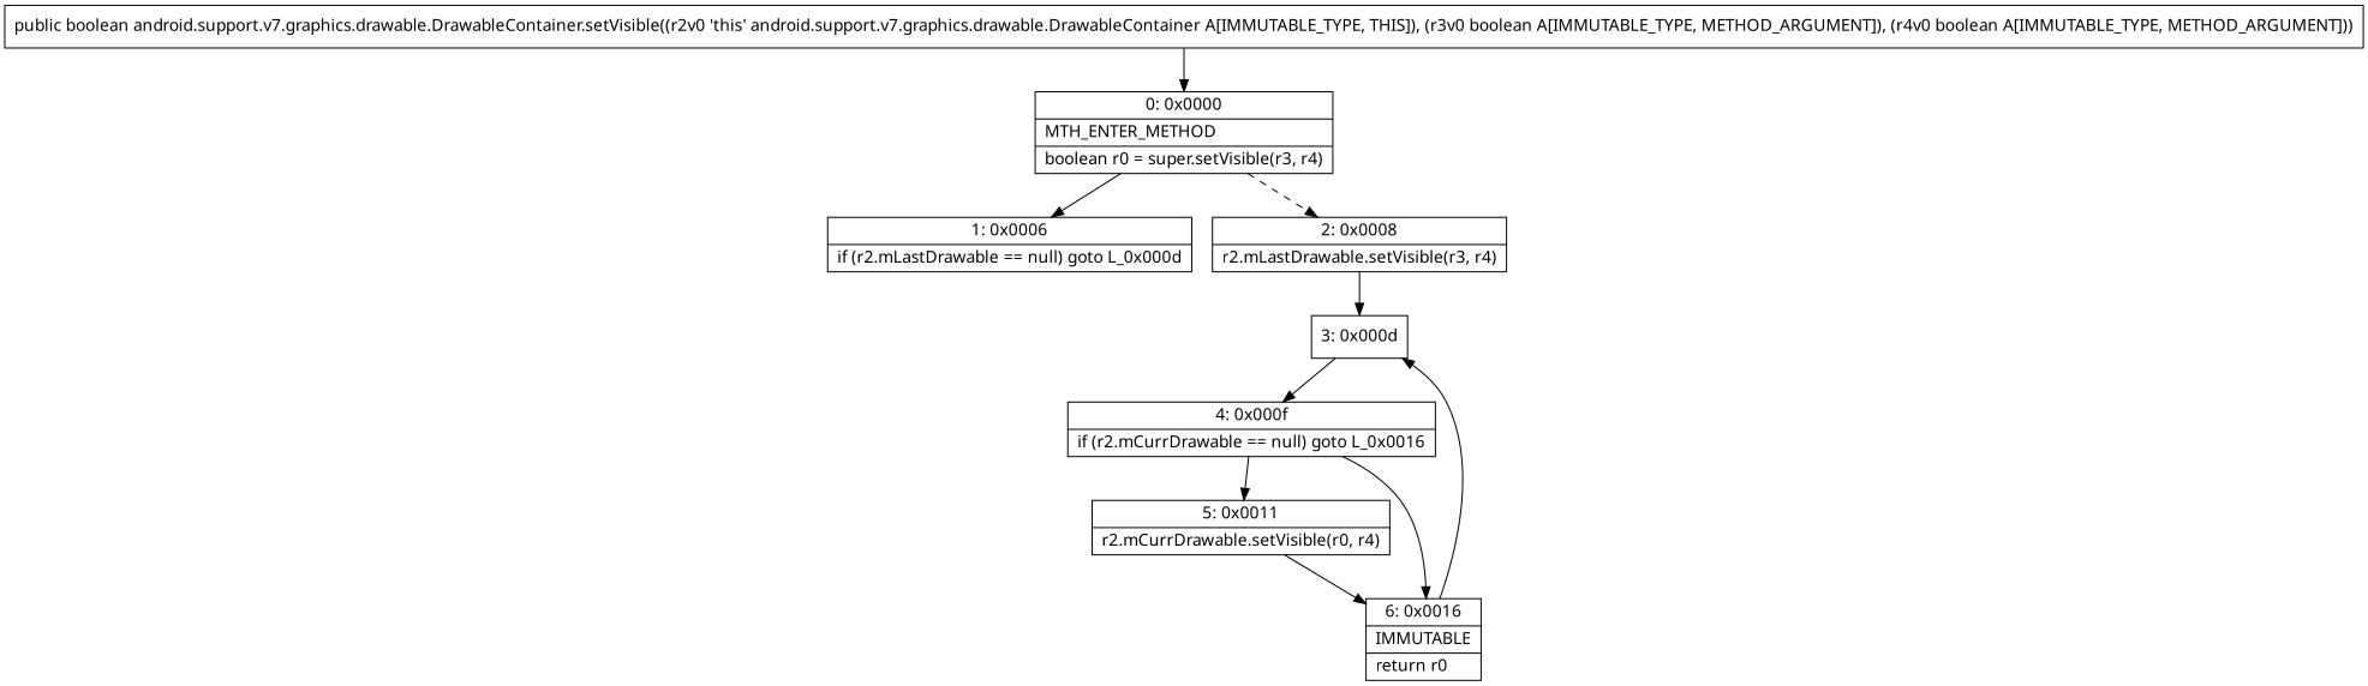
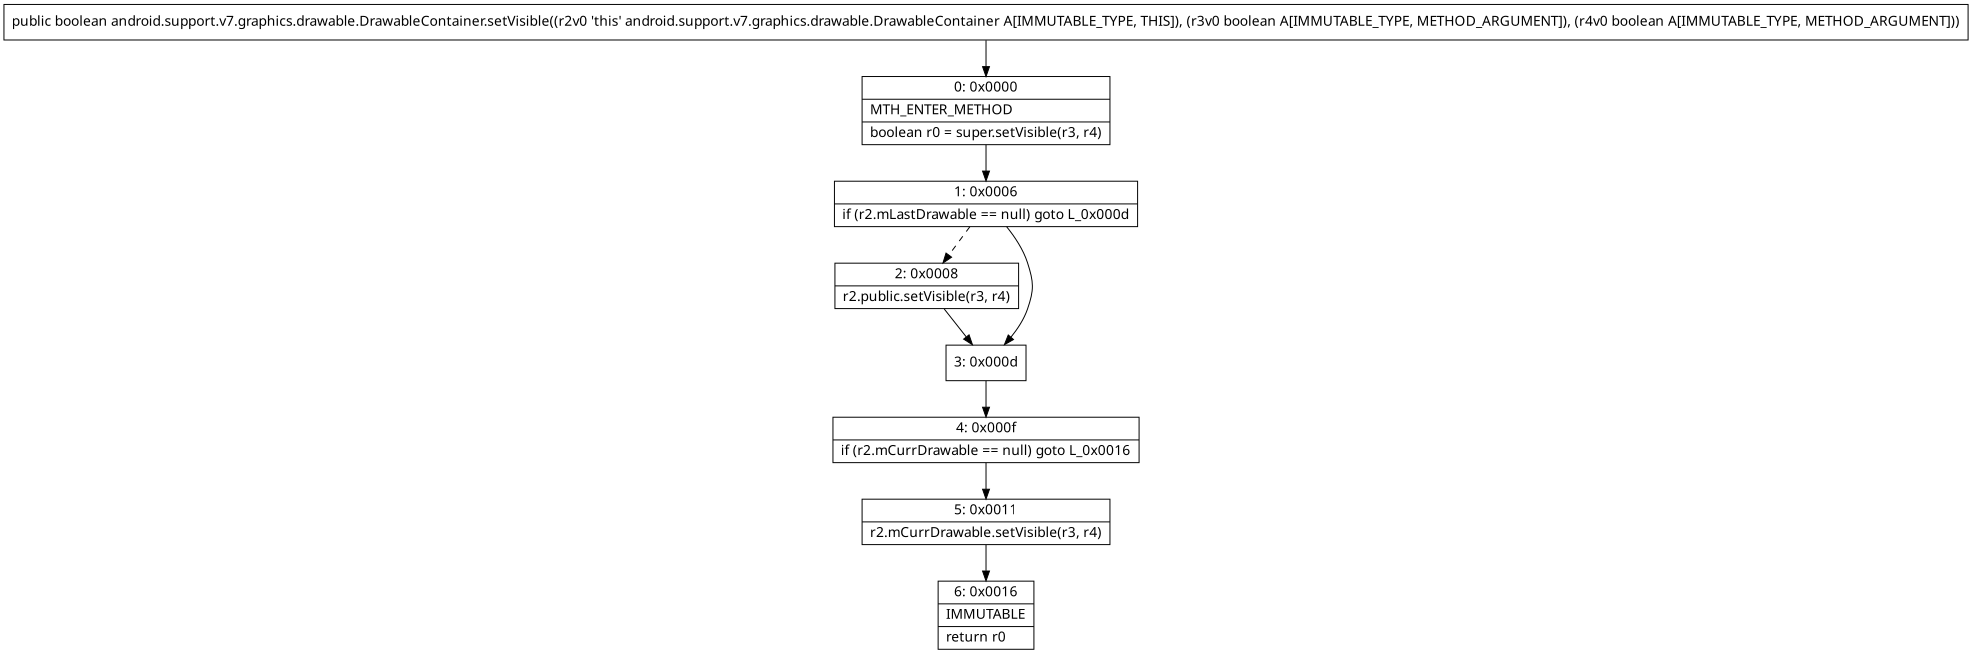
  digraph {
    fontname="Noto Sans"
    node [fontname="Noto Sans" shape=record]
    edge [fontname="Noto Sans"]
    n1 [label="{0\:\ 0x0000|MTH_ENTER_METHOD\l|boolean r0 = super.setVisible(r3, r4)\l}"]
    n2 [label="{1\:\ 0x0006|if (r2.mLastDrawable == null) goto L_0x000d\l}"]
-   n3 [label="{2\:\ 0x0008|r2.mLastDrawable.setVisible(r3, r4)\l}"]
+   n3 [label="{2\:\ 0x0008|r2.public.setVisible(r3, r4)\l}"]
    n4 [label="{3\:\ 0x000d}"]
    n5 [label="{4\:\ 0x000f|if (r2.mCurrDrawable == null) goto L_0x0016\l}"]
-   n6 [label="{5\:\ 0x0011|r2.mCurrDrawable.setVisible(r0, r4)\l}"]
+   n6 [label="{5\:\ 0x0011|r2.mCurrDrawable.setVisible(r3, r4)\l}"]
    n7 [label="{6\:\ 0x0016|IMMUTABLE\l|return r0\l}"]
    n8 [label="{public boolean android.support.v7.graphics.drawable.DrawableContainer.setVisible((r2v0 'this' android.support.v7.graphics.drawable.DrawableContainer A[IMMUTABLE_TYPE, THIS]), (r3v0 boolean A[IMMUTABLE_TYPE, METHOD_ARGUMENT]), (r4v0 boolean A[IMMUTABLE_TYPE, METHOD_ARGUMENT])) }"]
    n1 -> n2
-   n1 -> n3 [style=dashed]
-   n7 -> n4
+   n2 -> n3 [style=dashed]
+   n2 -> n4
    n3 -> n4
    n4 -> n5
    n5 -> n6 [style=solid]
-   n5 -> n7
    n6 -> n7
    n8 -> n1
  }
